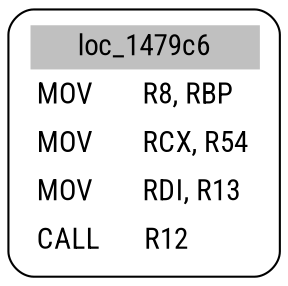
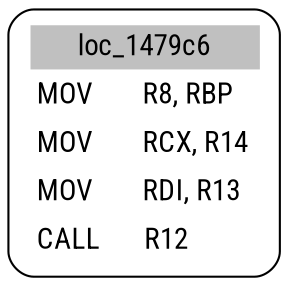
  digraph {
    fontname="Roboto Condensed"
-   n1 [fontname="Roboto Condensed" label=<<table border="0" cellborder="0" cellpadding="3"><tr><td align="center" colspan="2" bgcolor="grey">loc_1479c6</td></tr><tr><td align="left">MOV        R8, RBP</td></tr><tr><td align="left">MOV        RCX, R54</td></tr><tr><td align="left">MOV        RDI, R13</td></tr><tr><td align="left">CALL       R12</td></tr></table>> shape=Mrecord]
+   n1 [fontname="Roboto Condensed" label=<<table border="0" cellborder="0" cellpadding="3"><tr><td align="center" colspan="2" bgcolor="grey">loc_1479c6</td></tr><tr><td align="left">MOV        R8, RBP</td></tr><tr><td align="left">MOV        RCX, R14</td></tr><tr><td align="left">MOV        RDI, R13</td></tr><tr><td align="left">CALL       R12</td></tr></table>> shape=Mrecord]
  }
